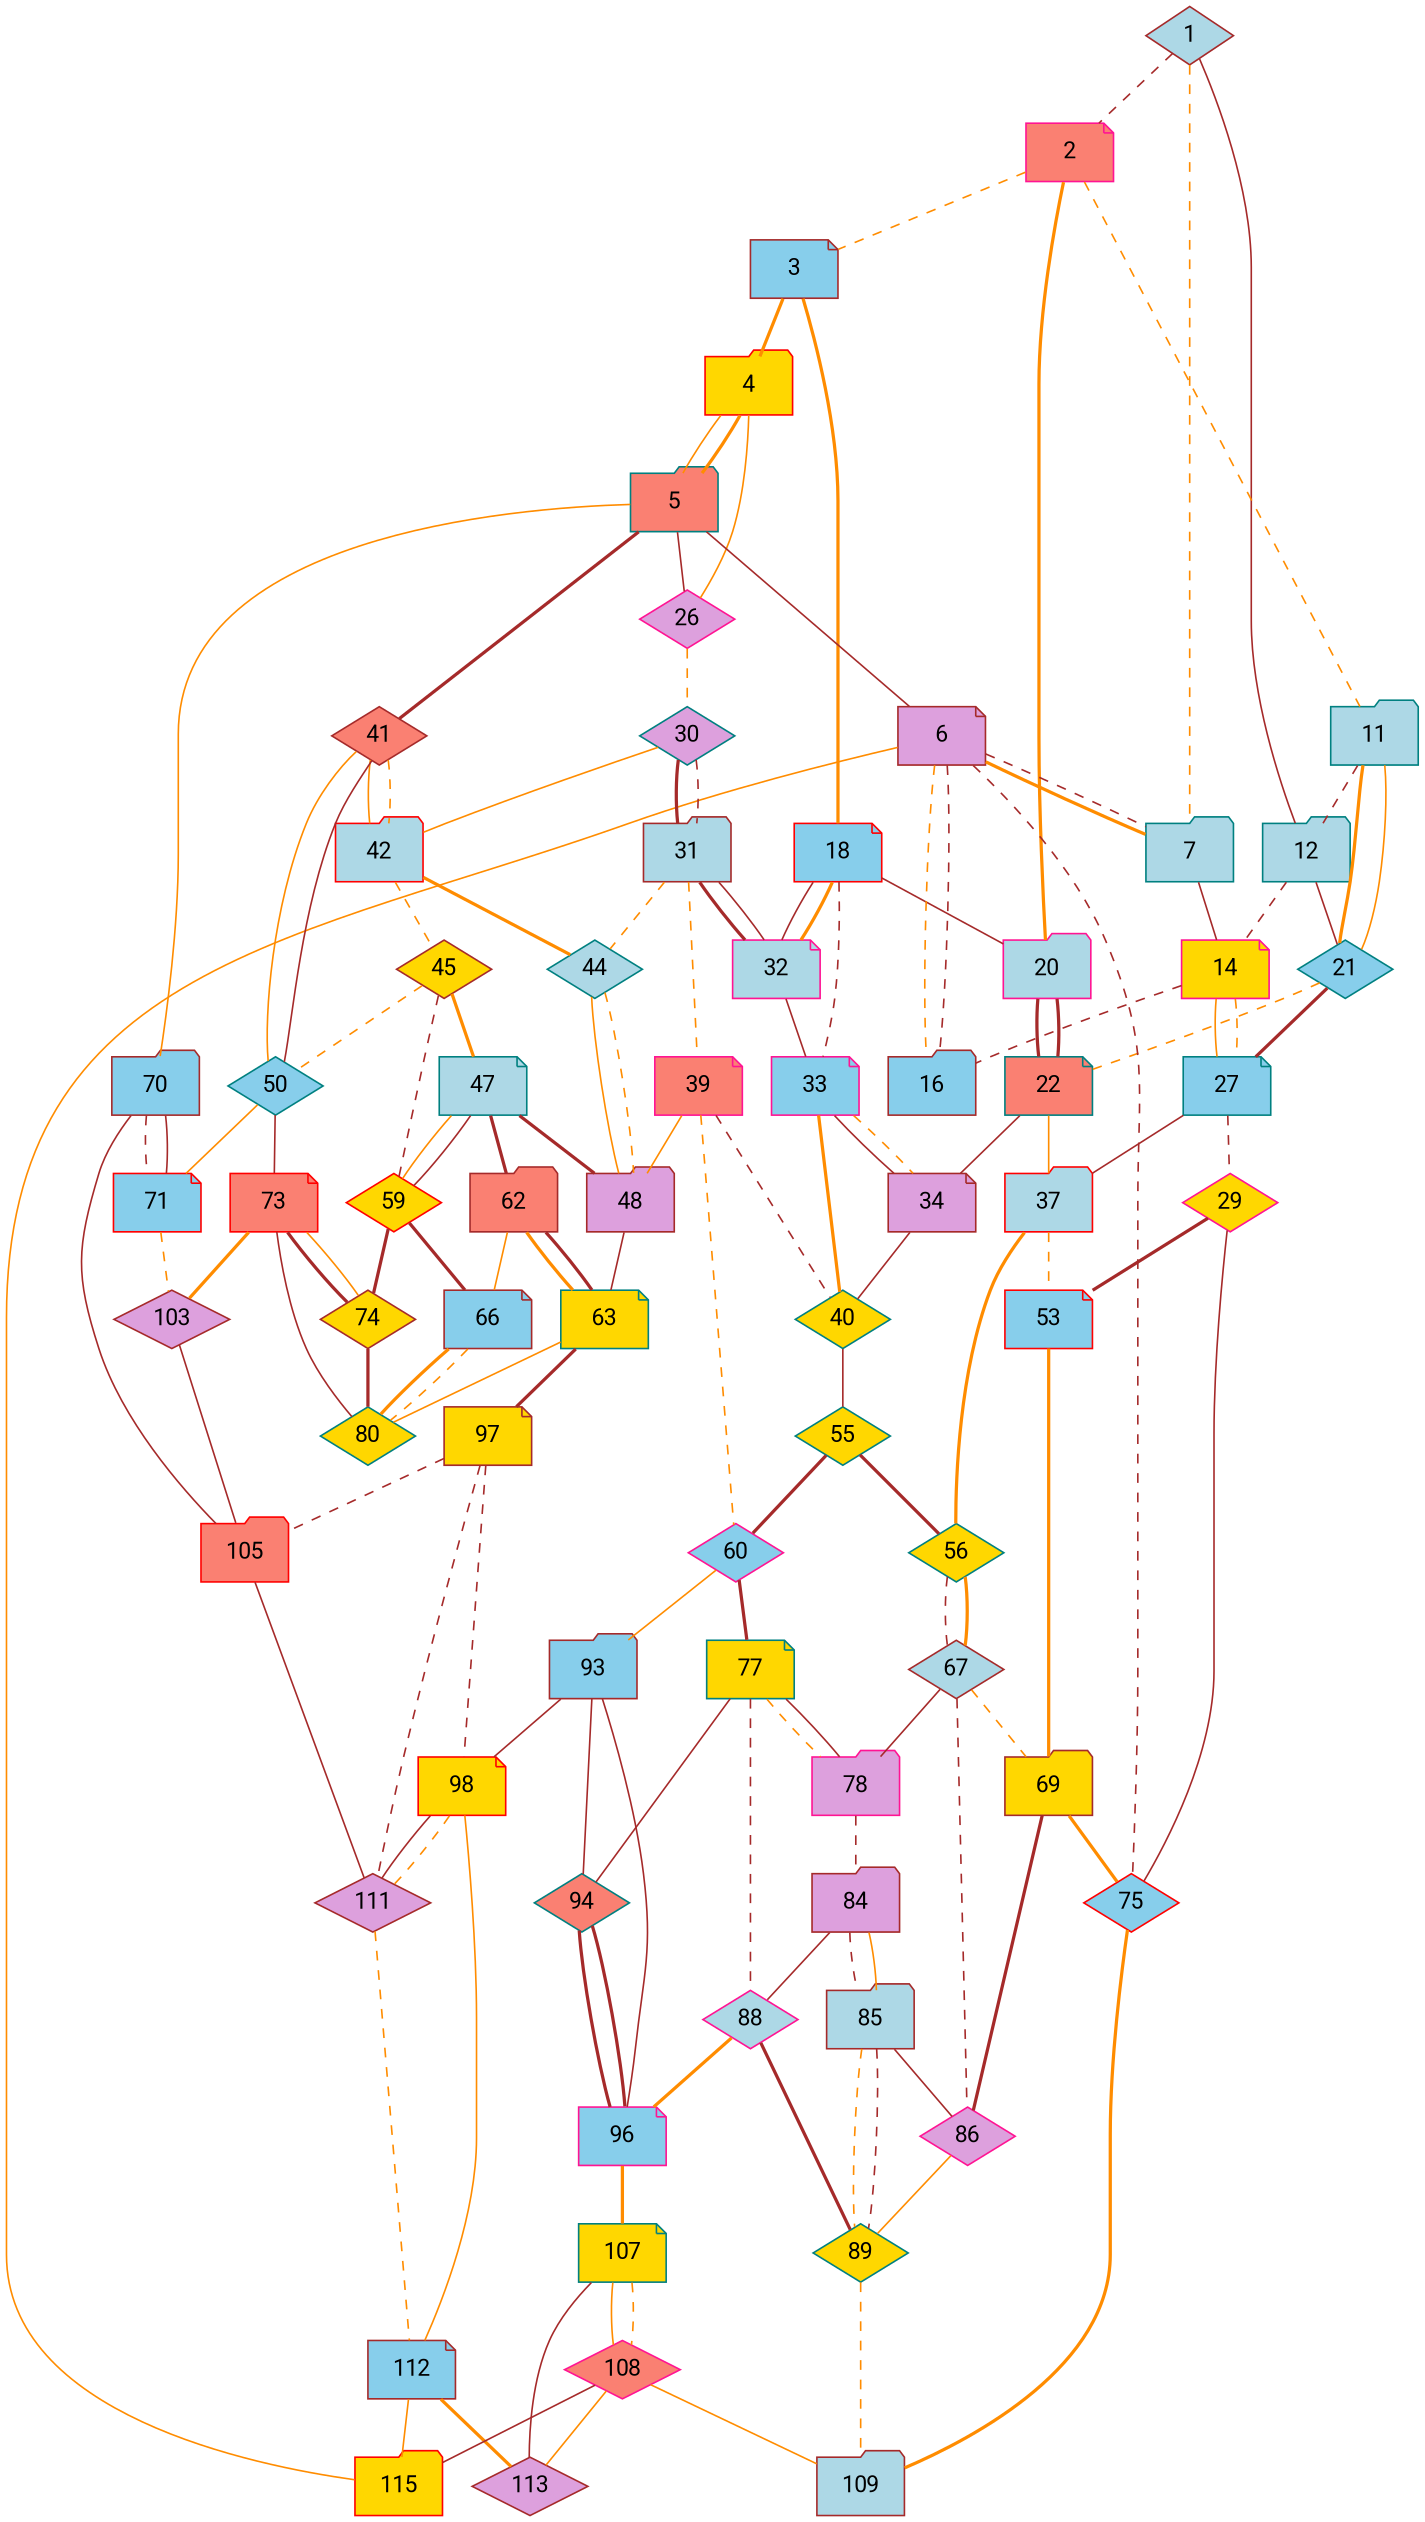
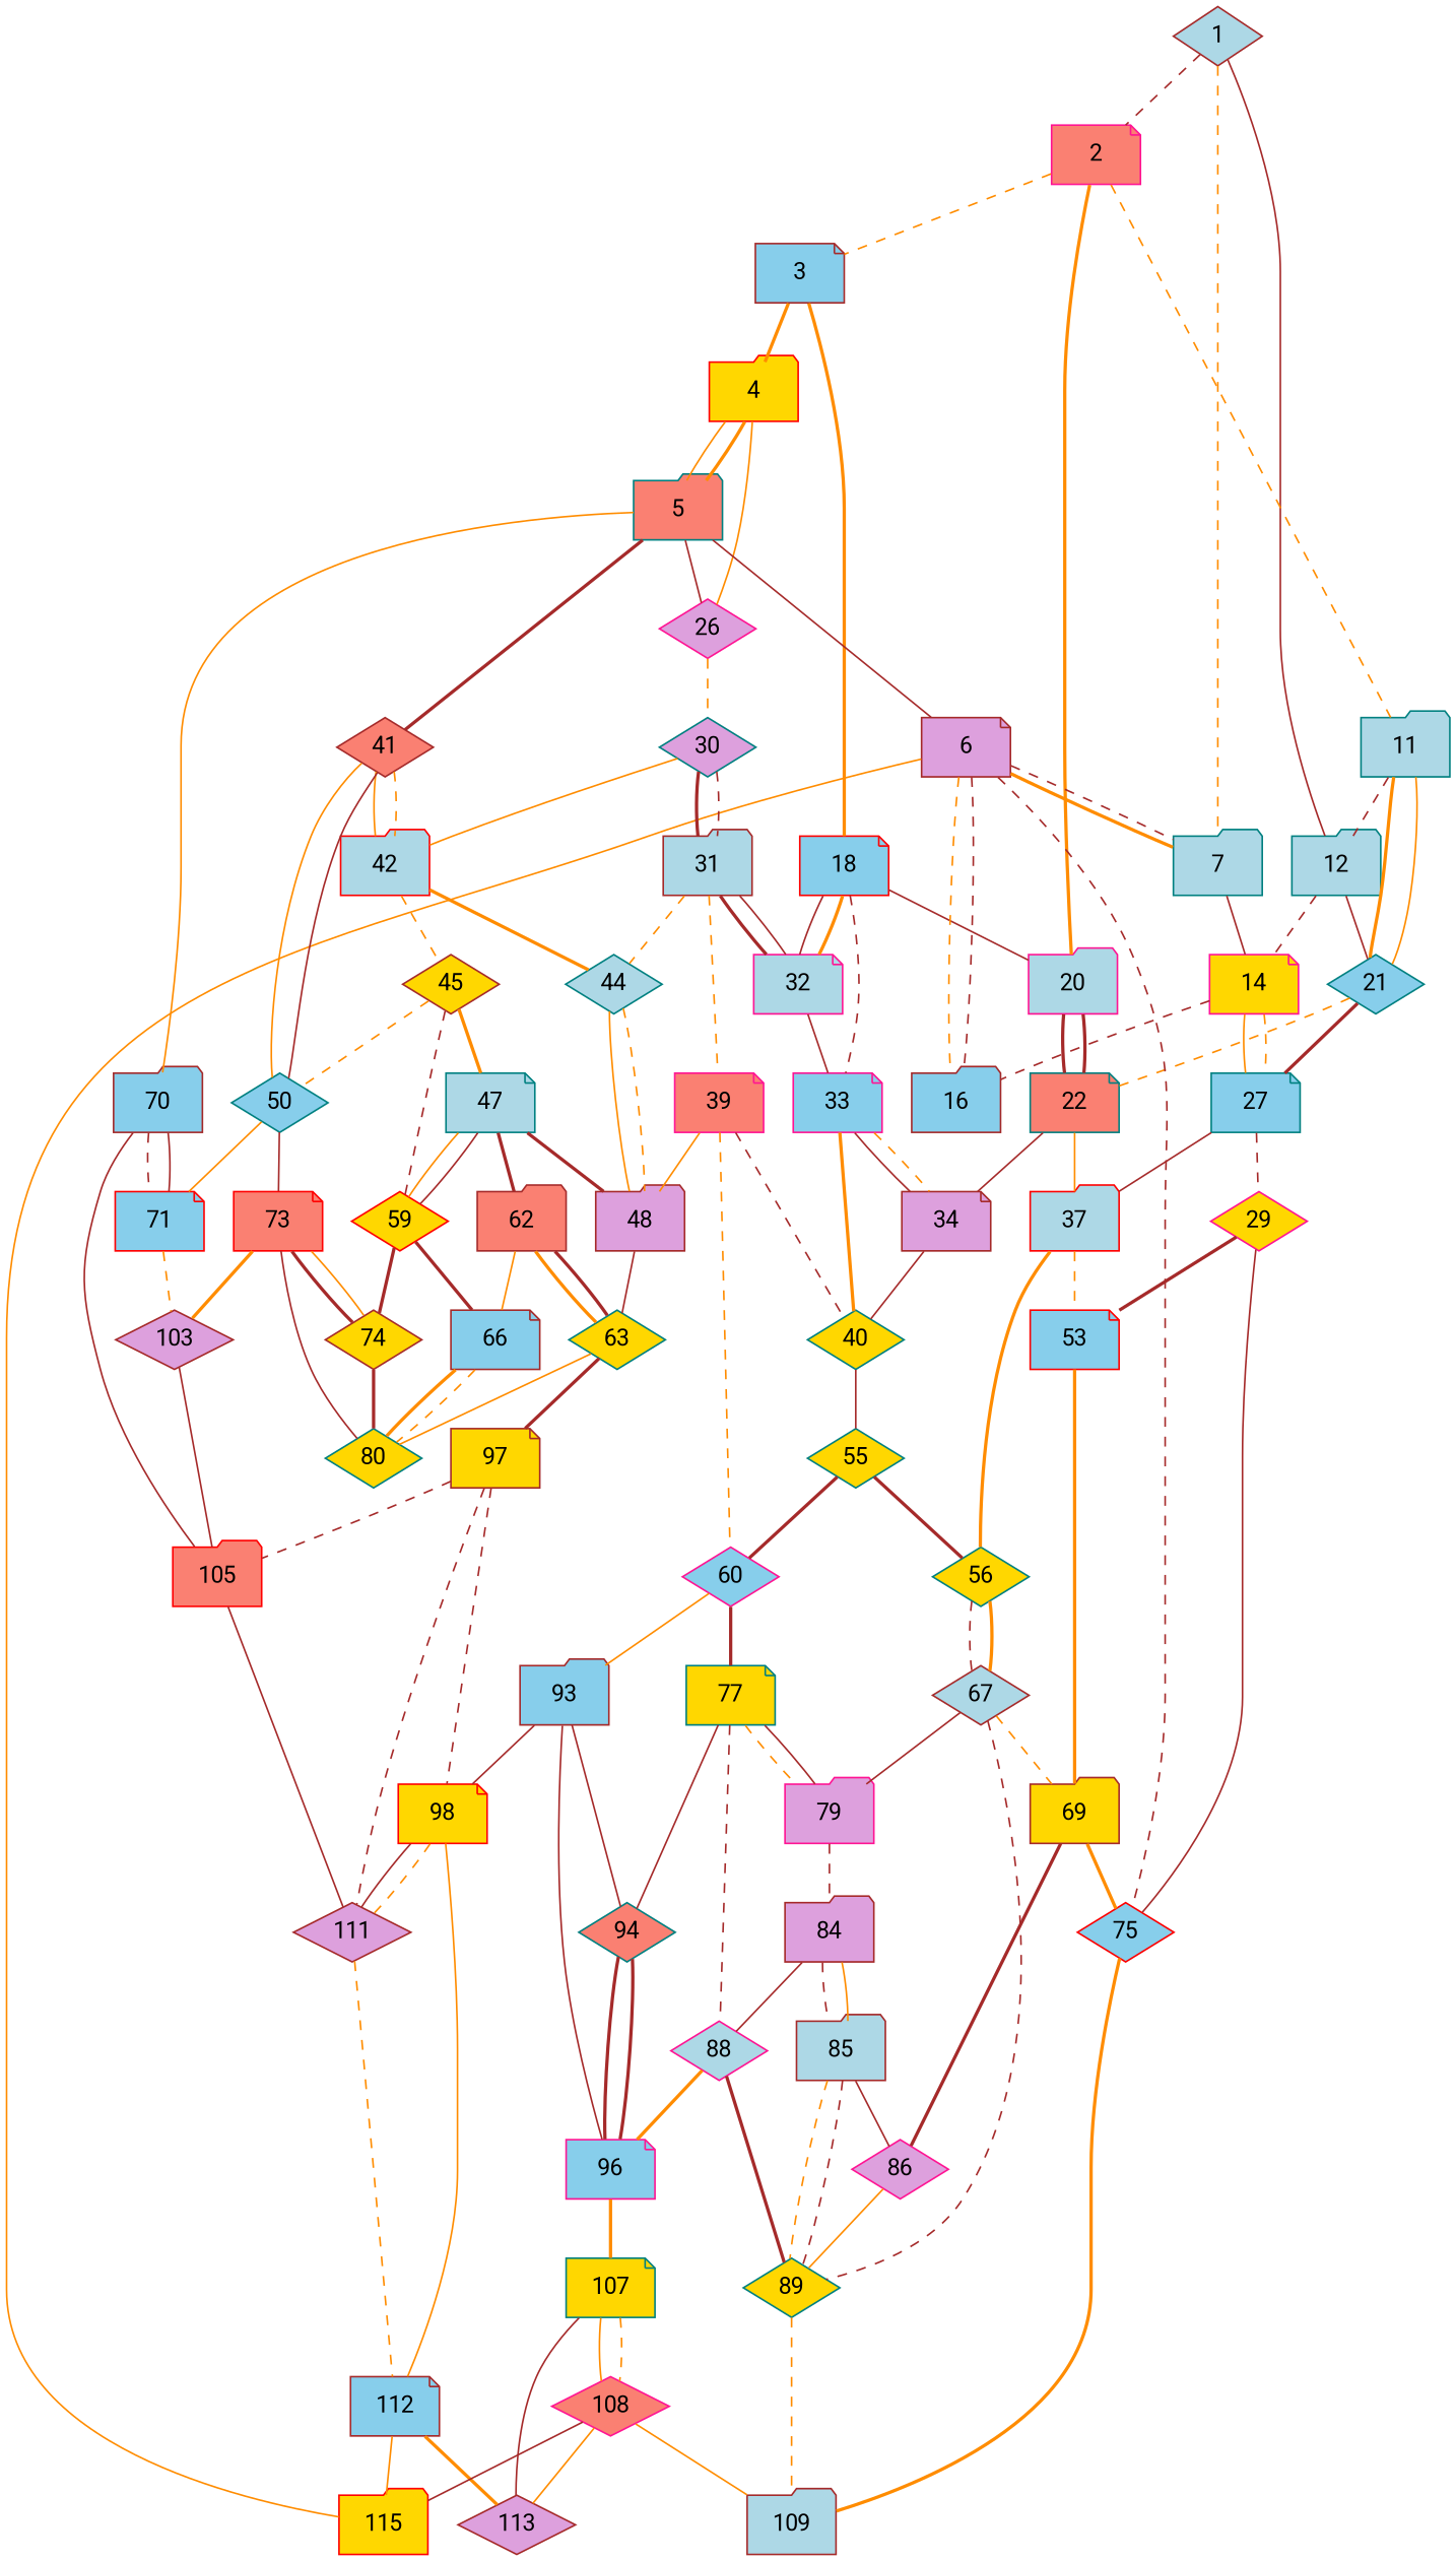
  graph {
    fontname=Roboto
    node [color=brown fillcolor=gold fontname=Roboto shape=diamond style=filled]
    edge [color=brown fontname=Roboto style=solid]
    1 [fillcolor=lightblue super="+8"]
    2 [color=deeppink fillcolor=salmon shape=note super="+10"]
    7 [color=teal fillcolor=lightblue shape=folder super="+9"]
    12 [color=teal fillcolor=lightblue shape=folder super="+13"]
    3 [fillcolor=skyblue shape=note super="+17"]
    11 [color=teal fillcolor=lightblue shape=folder]
    20 [color=deeppink fillcolor=lightblue shape=folder]
    14 [color=deeppink shape=note super="+15"]
    21 [color=teal fillcolor=skyblue super="+23"]
    4 [color=red shape=folder super="+24"]
    18 [color=red fillcolor=skyblue shape=note super="+19"]
    22 [color=teal fillcolor=salmon shape=note super="+35"]
    5 [color=teal fillcolor=salmon shape=folder super="+25"]
    26 [color=deeppink fillcolor=plum]
    32 [color=deeppink fillcolor=lightblue shape=note]
    33 [color=deeppink fillcolor=skyblue shape=note super="+36"]
    6 [fillcolor=plum shape=note super="+83"]
    41 [fillcolor=salmon]
    70 [fillcolor=skyblue shape=folder]
    30 [color=teal fillcolor=plum]
    16 [fillcolor=skyblue shape=folder]
    75 [color=red fillcolor=skyblue super="+82"]
    115 [color=red shape=folder]
    42 [color=red fillcolor=lightblue shape=folder super="+43"]
    50 [color=teal fillcolor=skyblue super="+72"]
    71 [color=red fillcolor=skyblue shape=note super="+110"]
    105 [color=red fillcolor=salmon shape=folder super="+118"]
    109 [fillcolor=lightblue shape=folder]
    27 [color=teal fillcolor=skyblue shape=note super="+28"]
    29 [color=deeppink super="+54"]
    37 [color=red fillcolor=lightblue shape=folder super="+52"]
    53 [color=red fillcolor=skyblue shape=note]
    34 [fillcolor=plum shape=note]
    40 [color=teal super="+49"]
    56 [color=teal]
    31 [fillcolor=lightblue shape=folder super="+38"]
    69 [shape=folder super="+76"]
    39 [color=deeppink fillcolor=salmon shape=note super="+58"]
    44 [color=teal fillcolor=lightblue]
    45 [super="+51"]
    48 [fillcolor=plum shape=folder super="+57"]
    60 [color=deeppink fillcolor=skyblue super="+61"]
    55 [color=teal]
    67 [fillcolor=lightblue super="+68"]
-   63 [color=teal shape=note super="+64"]
+   63 [color=teal super="+64"]
    77 [color=teal shape=note super="+90"]
    93 [fillcolor=skyblue shape=folder super="+95"]
    73 [color=red fillcolor=salmon shape=note super="+100"]
    n49 [color=teal fillcolor=lightblue label=47 shape=note super="+47"]
    59 [color=red super="+65"]
    62 [fillcolor=salmon shape=folder]
    66 [fillcolor=skyblue shape=note]
    74
    80 [color=teal super="+81"]
    97 [shape=note super="+106"]
    103 [fillcolor=plum super="+104"]
    86 [color=deeppink fillcolor=plum super="+92"]
-   78 [color=deeppink fillcolor=plum shape=folder super="+79"]
+   78 [color=deeppink fillcolor=plum shape=folder super="+79" label=79]
    88 [color=deeppink fillcolor=lightblue super="+91"]
    94 [color=teal fillcolor=salmon]
    96 [color=deeppink fillcolor=skyblue shape=note super="+102"]
    98 [color=red shape=note super="+99"]
    111 [fillcolor=plum super="+116"]
    84 [fillcolor=plum shape=folder super="+87"]
    89 [color=teal super="+101"]
    85 [fillcolor=lightblue shape=folder]
    107 [color=teal shape=note]
    112 [fillcolor=skyblue shape=note super="+117"]
    108 [color=deeppink fillcolor=salmon super="+114"]
    113 [fillcolor=plum]
    1 -- 2 [style=dashed]
    1 -- 7 [color=darkorange style=dashed]
    1 -- 12
    2 -- 3 [color=darkorange style=dashed]
    2 -- 11 [color=darkorange style=dashed]
    2 -- 20 [color=darkorange style=bold]
    7 -- 14
    12 -- 14 [style=dashed]
    12 -- 21
    3 -- 4 [color=darkorange style=bold weight=2]
    3 -- 18 [color=darkorange style=bold]
    11 -- 12 [style=dashed]
    11 -- 21 [color=darkorange style=bold]
    11 -- 21 [color=darkorange]
    20 -- 22 [style=bold]
    20 -- 22 [style=bold]
    14 -- 16 [style=dashed]
    14 -- 27 [color=darkorange]
    14 -- 27 [color=darkorange style=dashed]
    21 -- 22 [color=darkorange style=dashed]
    21 -- 27 [style=bold]
    4 -- 5 [color=darkorange]
    4 -- 5 [color=darkorange style=bold]
    4 -- 26 [color=darkorange]
    18 -- 20
    18 -- 32
    18 -- 32 [color=darkorange style=bold]
    18 -- 33 [style=dashed]
    22 -- 37 [color=darkorange]
    22 -- 34
    5 -- 26
    5 -- 6
    5 -- 41 [style=bold]
    5 -- 70 [color=darkorange]
    26 -- 30 [color=darkorange style=dashed]
    32 -- 33
    33 -- 34
    33 -- 34 [color=darkorange style=dashed]
    33 -- 40 [color=darkorange style=bold]
    6 -- 7 [color=darkorange style=bold]
    6 -- 7 [style=dashed]
    6 -- 16 [color=darkorange style=dashed]
    6 -- 16 [style=dashed]
    6 -- 75 [style=dashed]
    6 -- 115 [color=darkorange]
    41 -- 42 [color=darkorange]
    41 -- 42 [color=darkorange style=dashed]
    41 -- 50 [color=darkorange]
    41 -- 50
    70 -- 71 [style=dashed]
    70 -- 71
    70 -- 105
    30 -- 42 [color=darkorange]
    30 -- 31 [style=bold]
    30 -- 31 [style=dashed]
    75 -- 109 [color=darkorange style=bold]
    42 -- 44 [color=darkorange style=bold]
    42 -- 45 [color=darkorange style=dashed]
    50 -- 71 [color=darkorange]
    50 -- 73
    71 -- 103 [color=darkorange style=dashed weight=2]
    105 -- 111
    27 -- 29 [style=dashed]
    27 -- 37
    29 -- 75
    29 -- 53 [style=bold]
    37 -- 53 [color=darkorange style=dashed]
    37 -- 56 [color=darkorange style=bold]
    53 -- 69 [color=darkorange style=bold]
    34 -- 40
    40 -- 55
    56 -- 67 [style=dashed]
    56 -- 67 [color=darkorange style=bold]
    31 -- 32 [style=bold]
    31 -- 32
    31 -- 39 [color=darkorange style=dashed]
    31 -- 44 [color=darkorange style=dashed]
    69 -- 75 [color=darkorange style=bold]
    69 -- 86 [style=bold]
    39 -- 40 [style=dashed]
    39 -- 48 [color=darkorange]
    39 -- 60 [color=darkorange style=dashed]
    44 -- 48 [color=darkorange]
    44 -- 48 [color=darkorange style=dashed]
    45 -- 50 [color=darkorange style=dashed]
    45 -- n49 [color=darkorange style=bold]
    45 -- 59 [style=dashed]
    48 -- 63
    60 -- 77 [style=bold]
    60 -- 93 [color=darkorange]
    55 -- 56 [style=bold]
    55 -- 60 [style=bold]
    67 -- 69 [color=darkorange style=dashed]
-   67 -- 86 [style=dashed]
+   67 -- 89 [style=dashed]
    67 -- 78
    63 -- 80 [color=darkorange]
    63 -- 97 [style=bold]
    77 -- 78 [color=darkorange style=dashed]
    77 -- 78
    77 -- 88 [style=dashed]
    77 -- 94
    93 -- 94
    93 -- 96
    93 -- 98
    73 -- 74 [style=bold]
    73 -- 74 [color=darkorange]
    73 -- 80
    73 -- 103 [color=darkorange style=bold]
    n49 -- 48 [style=bold]
    n49 -- 59 [color=darkorange]
    n49 -- 59
    n49 -- 62 [style=bold]
    59 -- 66 [style=bold]
    59 -- 74 [style=bold]
    62 -- 63 [color=darkorange style=bold]
    62 -- 63 [style=bold]
    62 -- 66 [color=darkorange]
    66 -- 80 [color=darkorange style=bold]
    66 -- 80 [color=darkorange style=dashed]
    74 -- 80 [style=bold]
    97 -- 105 [style=dashed]
    97 -- 98 [style=dashed]
    97 -- 111 [style=dashed]
    103 -- 105
    86 -- 89 [color=darkorange]
    78 -- 84 [style=dashed weight=2]
    88 -- 96 [color=darkorange style=bold]
    88 -- 89 [style=bold]
    94 -- 96 [style=bold]
    94 -- 96 [style=bold]
    96 -- 107 [color=darkorange style=bold]
    98 -- 111
    98 -- 111 [color=darkorange style=dashed]
    98 -- 112 [color=darkorange]
    111 -- 112 [color=darkorange style=dashed]
    84 -- 88
    84 -- 85 [style=dashed]
    84 -- 85 [color=darkorange]
    89 -- 109 [color=darkorange style=dashed]
    85 -- 86
    85 -- 89 [color=darkorange style=dashed]
    85 -- 89 [style=dashed]
    107 -- 108 [color=darkorange]
    107 -- 108 [color=darkorange style=dashed]
    107 -- 113
    112 -- 115 [color=darkorange]
    112 -- 113 [color=darkorange style=bold]
    108 -- 115
    108 -- 109 [color=darkorange]
    108 -- 113 [color=darkorange]
  }
